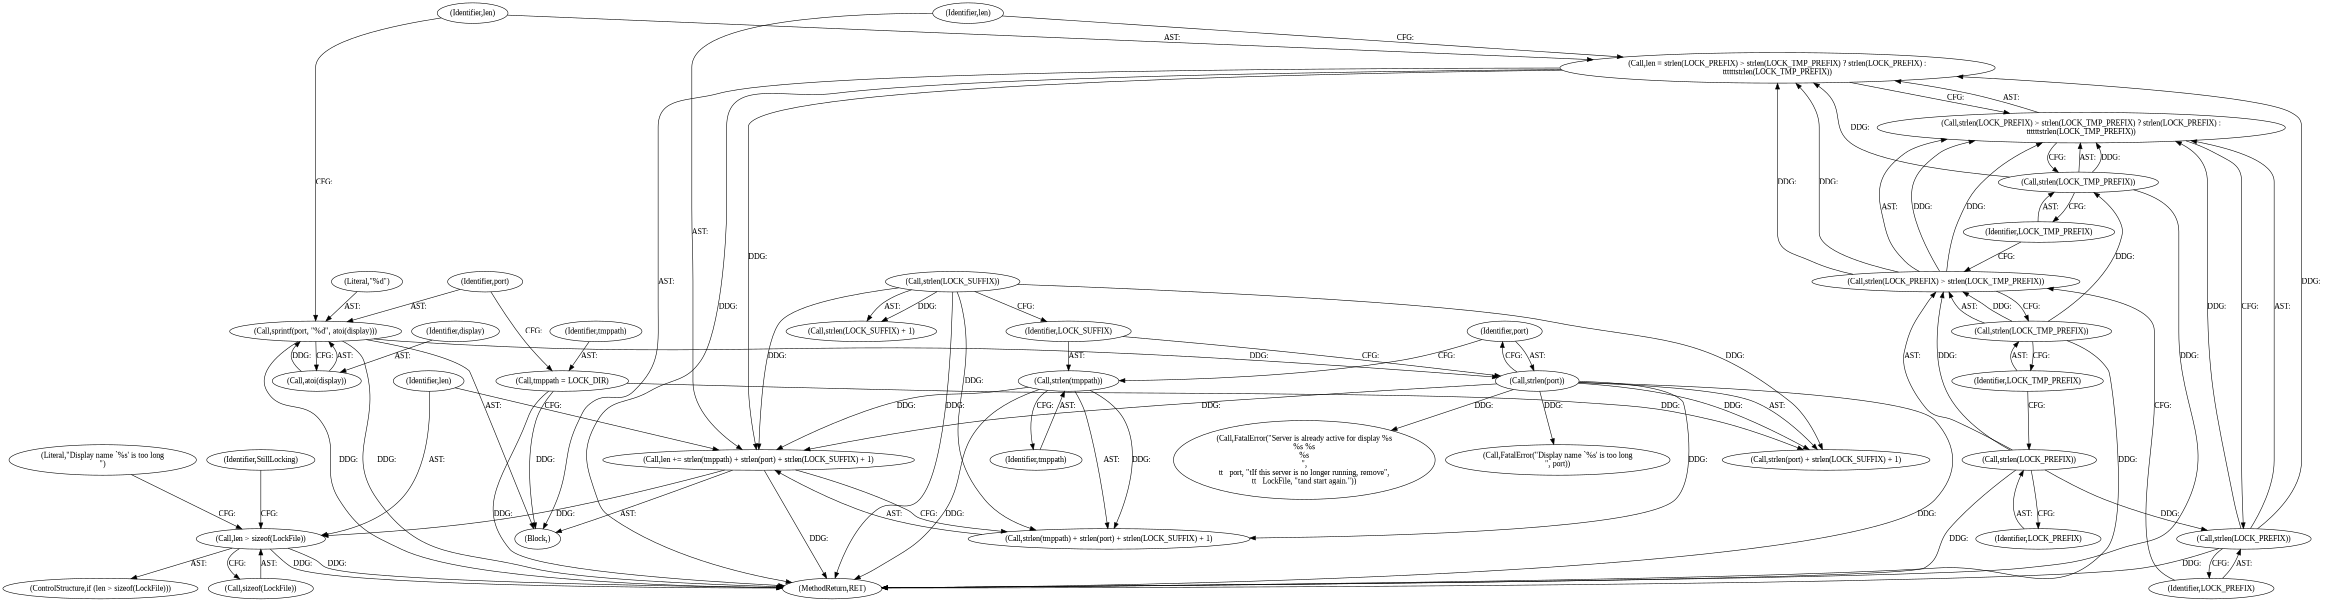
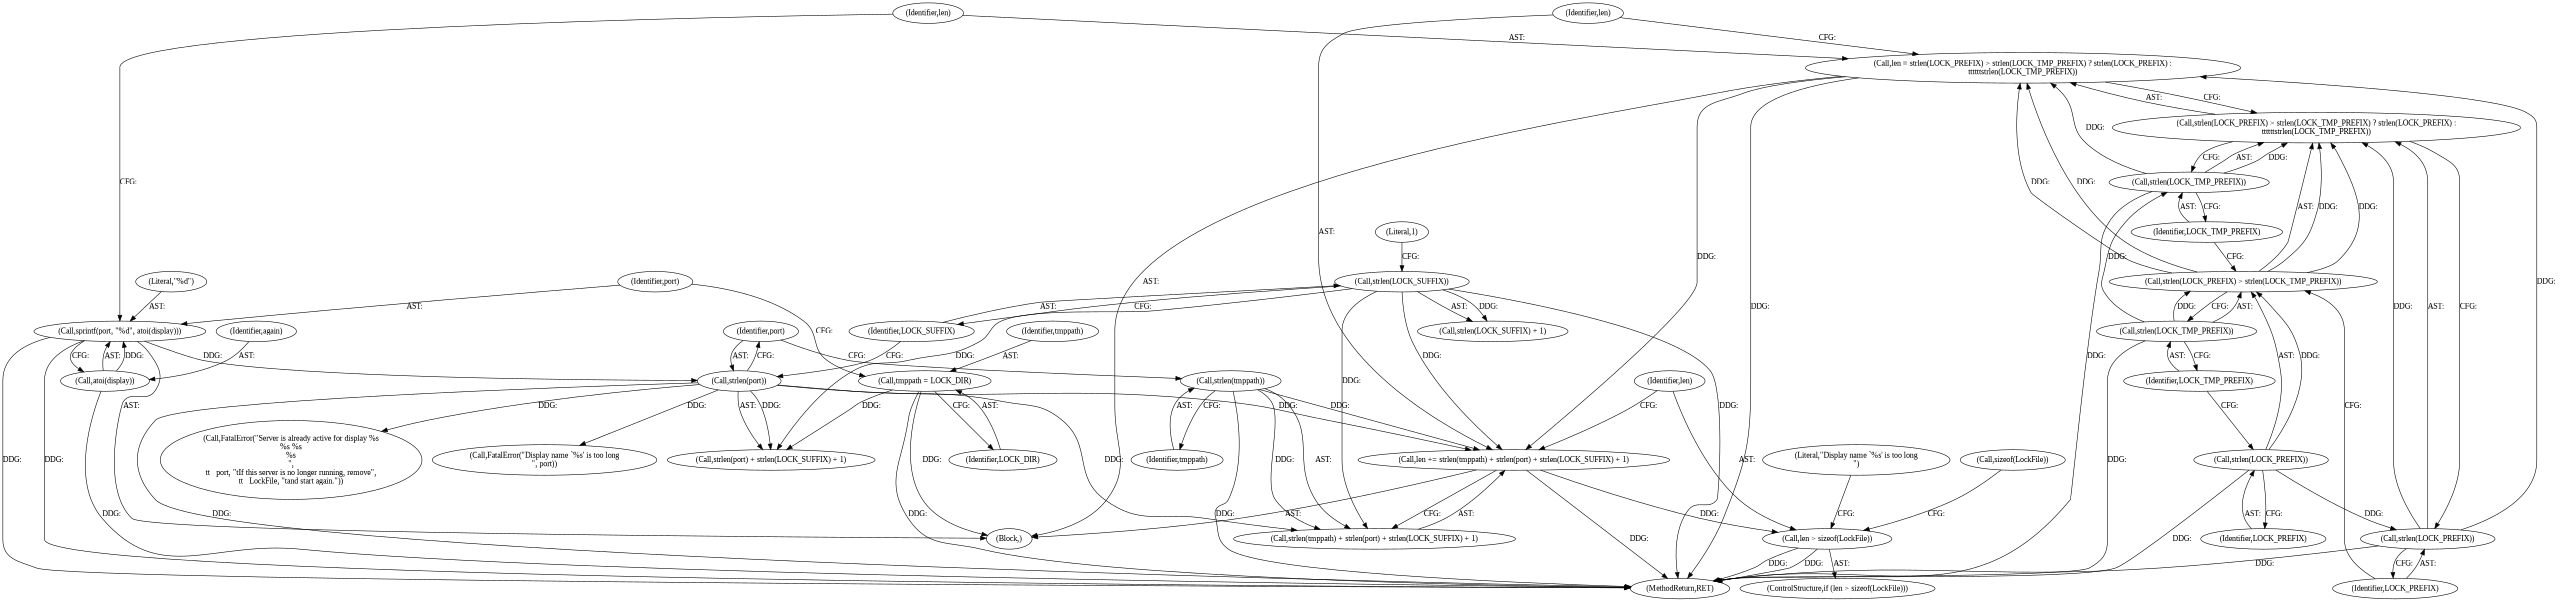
  digraph {
    fontname="Liberation Serif"
    node [fontname="Liberation Serif"]
    edge [fontname="Liberation Serif"]
    n1 [label="(Call,len > sizeof(LockFile))"]
    n2 [label="(ControlStructure,if (len > sizeof(LockFile)))"]
    n3 [label="(Call,sizeof(LockFile))"]
    n4 [label="(MethodReturn,RET)"]
    n5 [label="(Call,len += strlen(tmppath) + strlen(port) + strlen(LOCK_SUFFIX) + 1)"]
    n6 [label="(Call,strlen(tmppath) + strlen(port) + strlen(LOCK_SUFFIX) + 1)"]
    n7 [label="(Block,)"]
    n8 [label="(Call,strlen(tmppath))"]
    n9 [label="(Identifier,tmppath)"]
    n10 [label="(Call,tmppath = LOCK_DIR)"]
+   n11 [label="(Identifier,LOCK_DIR)"]
    n12 [label="(Call,strlen(port) + strlen(LOCK_SUFFIX) + 1)"]
    n13 [label="(Call,strlen(port))"]
    n14 [label="(Call,FatalError(\"Server is already active for display %s\n%s %s\n%s\n\",\n\t\t   port, \"\tIf this server is no longer running, remove\",\n\t\t   LockFile, \"\tand start again.\"))"]
    n15 [label="(Identifier,port)"]
    n16 [label="(Call,FatalError(\"Display name `%s' is too long\n\", port))"]
    n17 [label="(Call,sprintf(port, \"%d\", atoi(display)))"]
    n18 [label="(Call,atoi(display))"]
-   n19 [label="(Identifier,display)"]
+   n19 [label="(Identifier,again)"]
    n20 [label="(Call,strlen(LOCK_SUFFIX))"]
    n21 [label="(Identifier,LOCK_SUFFIX)"]
    n22 [label="(Call,strlen(LOCK_SUFFIX) + 1)"]
    n23 [label="(Call,len = strlen(LOCK_PREFIX) > strlen(LOCK_TMP_PREFIX) ? strlen(LOCK_PREFIX) :\n\t\t\t\t\t\tstrlen(LOCK_TMP_PREFIX))"]
    n24 [label="(Call,strlen(LOCK_PREFIX) > strlen(LOCK_TMP_PREFIX) ? strlen(LOCK_PREFIX) :\n\t\t\t\t\t\tstrlen(LOCK_TMP_PREFIX))"]
    n25 [label="(Call,strlen(LOCK_PREFIX))"]
    n26 [label="(Call,strlen(LOCK_TMP_PREFIX))"]
    n27 [label="(Identifier,LOCK_PREFIX)"]
    n28 [label="(Call,strlen(LOCK_PREFIX) > strlen(LOCK_TMP_PREFIX))"]
    n29 [label="(Call,strlen(LOCK_PREFIX))"]
    n30 [label="(Identifier,LOCK_PREFIX)"]
    n31 [label="(Call,strlen(LOCK_TMP_PREFIX))"]
    n32 [label="(Identifier,LOCK_TMP_PREFIX)"]
    n33 [label="(Identifier,LOCK_TMP_PREFIX)"]
    n34 [label="(Literal,\"Display name `%s' is too long\n\")"]
    n35 [label="(Identifier,tmppath)"]
    n36 [label="(Identifier,port)"]
    n37 [label="(Identifier,len)"]
-   n38 [label="(Identifier,StillLocking)"]
+   n39 [label="(Literal,1)"]
    n40 [label="(Identifier,len)"]
    n41 [label="(Literal,\"%d\")"]
    n42 [label="(Identifier,len)"]
    n1 -> n2 [label="AST: "]
-   n1 -> n3 [label="CFG: "]
    n1 -> n4 [label="DDG: "]
    n1 -> n4 [label="DDG: "]
-   n3 -> n1 [label="AST: "]
+   n3 -> n1 [label="CFG: "]
    n5 -> n1 [label="DDG: "]
    n5 -> n4 [label="DDG: "]
    n5 -> n6 [label="CFG: "]
    n5 -> n7 [label="AST: "]
    n6 -> n5 [label="AST: "]
    n8 -> n4 [label="DDG: "]
    n8 -> n5 [label="DDG: "]
    n8 -> n6 [label="AST: "]
    n8 -> n6 [label="DDG: "]
    n8 -> n9 [label="CFG: "]
    n9 -> n8 [label="AST: "]
    n10 -> n4 [label="DDG: "]
    n10 -> n7 [label="DDG: "]
+   n10 -> n11 [label="CFG: "]
    n10 -> n12 [label="DDG: "]
+   n11 -> n10 [label="AST: "]
    n13 -> n4 [label="DDG: "]
    n13 -> n5 [label="DDG: "]
    n13 -> n6 [label="DDG: "]
    n13 -> n12 [label="AST: "]
    n13 -> n12 [label="DDG: "]
    n13 -> n14 [label="DDG: "]
    n13 -> n15 [label="CFG: "]
    n13 -> n16 [label="DDG: "]
    n15 -> n8 [label="CFG: "]
    n15 -> n13 [label="AST: "]
    n17 -> n4 [label="DDG: "]
    n17 -> n4 [label="DDG: "]
    n17 -> n7 [label="AST: "]
    n17 -> n13 [label="DDG: "]
    n17 -> n18 [label="CFG: "]
+   n18 -> n4 [label="DDG: "]
    n18 -> n17 [label="AST: "]
    n18 -> n17 [label="DDG: "]
    n19 -> n18 [label="AST: "]
    n20 -> n4 [label="DDG: "]
    n20 -> n5 [label="DDG: "]
    n20 -> n6 [label="DDG: "]
    n20 -> n12 [label="DDG: "]
    n20 -> n21 [label="CFG: "]
    n20 -> n22 [label="AST: "]
    n20 -> n22 [label="DDG: "]
    n21 -> n13 [label="CFG: "]
-   n21 -> n8 [label="AST: "]
+   n21 -> n20 [label="AST: "]
    n23 -> n4 [label="DDG: "]
    n23 -> n5 [label="DDG: "]
    n23 -> n7 [label="AST: "]
    n23 -> n24 [label="CFG: "]
    n24 -> n23 [label="AST: "]
    n24 -> n25 [label="CFG: "]
    n24 -> n26 [label="CFG: "]
    n25 -> n4 [label="DDG: "]
    n25 -> n23 [label="DDG: "]
    n25 -> n24 [label="AST: "]
    n25 -> n24 [label="DDG: "]
    n25 -> n27 [label="CFG: "]
    n26 -> n4 [label="DDG: "]
    n26 -> n23 [label="DDG: "]
    n26 -> n24 [label="AST: "]
    n26 -> n24 [label="DDG: "]
    n26 -> n33 [label="CFG: "]
    n27 -> n25 [label="AST: "]
    n27 -> n28 [label="CFG: "]
    n28 -> n23 [label="DDG: "]
    n28 -> n23 [label="DDG: "]
    n28 -> n24 [label="AST: "]
    n28 -> n24 [label="DDG: "]
    n28 -> n24 [label="DDG: "]
    n28 -> n31 [label="CFG: "]
    n29 -> n4 [label="DDG: "]
    n29 -> n25 [label="DDG: "]
    n29 -> n28 [label="AST: "]
    n29 -> n28 [label="DDG: "]
    n29 -> n30 [label="CFG: "]
    n30 -> n29 [label="AST: "]
    n31 -> n4 [label="DDG: "]
    n31 -> n26 [label="DDG: "]
    n31 -> n28 [label="AST: "]
    n31 -> n28 [label="DDG: "]
    n31 -> n32 [label="CFG: "]
    n32 -> n29 [label="CFG: "]
    n32 -> n31 [label="AST: "]
    n33 -> n26 [label="AST: "]
    n33 -> n28 [label="CFG: "]
    n34 -> n1 [label="CFG: "]
    n35 -> n10 [label="AST: "]
    n36 -> n10 [label="CFG: "]
    n36 -> n17 [label="AST: "]
    n37 -> n1 [label="AST: "]
    n37 -> n5 [label="CFG: "]
-   n38 -> n1 [label="CFG: "]
+   n39 -> n20 [label="CFG: "]
    n40 -> n5 [label="AST: "]
    n40 -> n23 [label="CFG: "]
    n41 -> n17 [label="AST: "]
    n42 -> n17 [label="CFG: "]
    n42 -> n23 [label="AST: "]
  }
